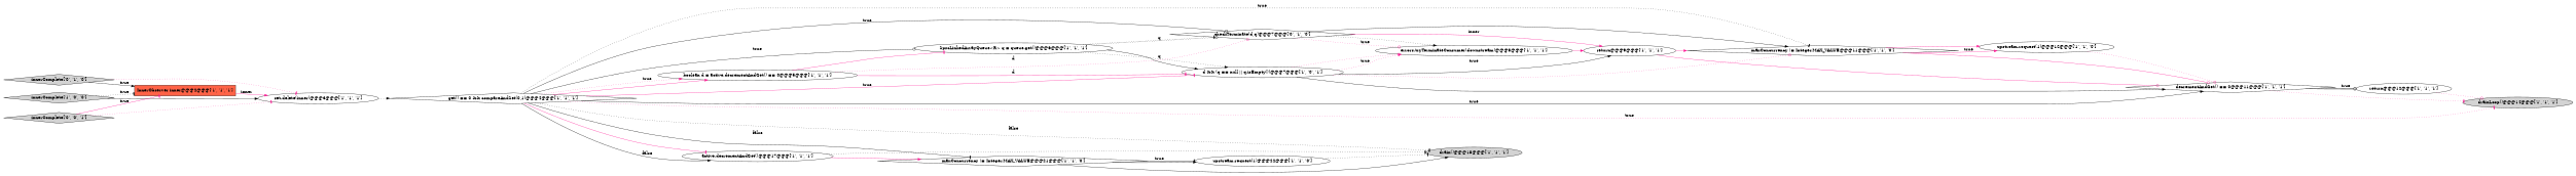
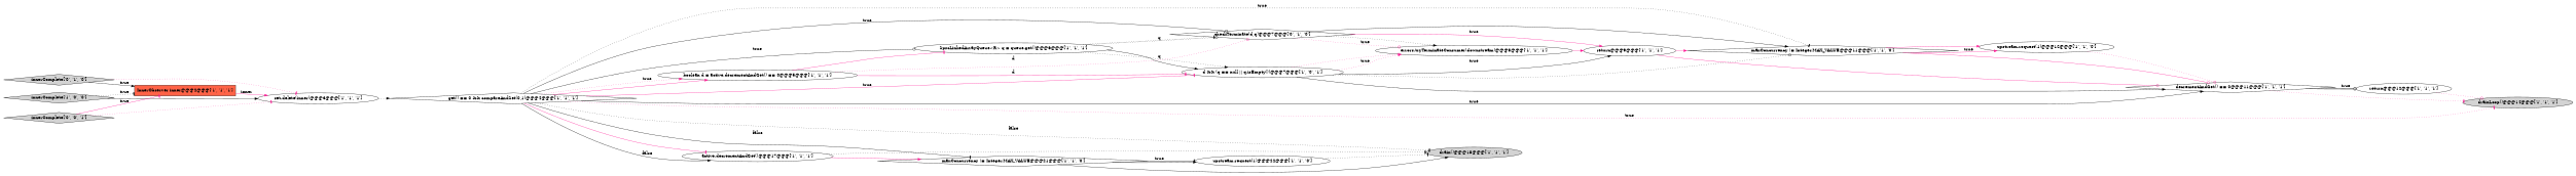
  digraph {
    rankdir=LR
    node [fillcolor=white shape=ellipse style=filled]
    edge [arrowhead=normal color=black style=solid]
    n1 [label="return@@@12@@@['1', '1', '1']"]
    n2 [fillcolor=lightgray label="drainLoop()@@@14@@@['1', '1', '1']"]
    n3 [fillcolor=lightgray label="innerComplete['0', '1', '0']" shape=diamond]
    n4 [label="set.delete(inner)@@@3@@@['1', '1', '1']"]
    n5 [fillcolor=tomato label="InnerObserver inner@@@2@@@['1', '1', '1']" shape=box]
    n6 [label="get() == 0 && compareAndSet(0,1)@@@4@@@['1', '1', '1']" shape=diamond]
    n7 [label="decrementAndGet() == 0@@@11@@@['1', '1', '1']" shape=diamond]
    n8 [label="maxConcurrency != Integer.MAX_VALUE@@@11@@@['1', '1', '0']" shape=diamond]
    n9 [label="upstream.request(1)@@@12@@@['1', '1', '0']"]
    n10 [fillcolor=lightgray label="drain()@@@18@@@['1', '1', '1']"]
    n11 [label="checkTerminate(d,q)@@@7@@@['0', '1', '0']" shape=diamond]
    n12 [label="errors.tryTerminateConsumer(downstream)@@@8@@@['1', '1', '1']"]
    n13 [label="return@@@9@@@['1', '1', '1']"]
    n14 [label="active.decrementAndGet()@@@17@@@['1', '1', '1']"]
    n15 [label="maxConcurrency != Integer.MAX_VALUE@@@21@@@['1', '1', '0']" shape=diamond]
    n16 [label="upstream.request(1)@@@22@@@['1', '1', '0']"]
    n17 [label="boolean d = active.decrementAndGet() == 0@@@5@@@['1', '1', '1']"]
    n18 [label="d && (q == null || q.isEmpty())@@@7@@@['1', '0', '1']"]
    n19 [label="SpscLinkedArrayQueue<R> q = queue.get()@@@6@@@['1', '1', '1']"]
    n20 [fillcolor=lightgray label="innerComplete['1', '0', '0']" shape=diamond]
    n21 [fillcolor=lightgray label="innerComplete['0', '0', '1']" shape=diamond]
    n1 -> n2 [arrowhead=odot color=deeppink style=dotted]
    n3 -> n4 [arrowhead=tee color=deeppink style=dotted]
    n3 -> n5 [label=true]
    n4 -> n6 [style=dotted]
    n5 -> n4 [color=deeppink label=inner]
    n6 -> n2 [arrowhead=tee color=deeppink label=true style=dotted]
    n6 -> n7 [label=true]
    n6 -> n8 [arrowhead=tee label=true style=dotted]
    n6 -> n10 [arrowhead=tee label=false style=dotted]
    n6 -> n11 [arrowhead=odot label=true]
    n6 -> n14 [label=false]
    n6 -> n14 [arrowhead=tee color=deeppink]
    n6 -> n15 [arrowhead=tee label=false]
    n6 -> n17 [color=deeppink label=true style=dotted]
    n6 -> n17 [color=deeppink]
    n6 -> n18 [arrowhead=tee color=deeppink label=true]
    n6 -> n19 [arrowhead=odot label=true]
    n7 -> n1 [arrowhead=odot]
    n7 -> n1 [arrowhead=odot label=true]
    n7 -> n2 [arrowhead=tee color=deeppink style=dotted]
    n8 -> n7 [arrowhead=odot color=deeppink]
    n8 -> n9 [color=deeppink]
    n8 -> n9 [color=deeppink label=true]
    n9 -> n7 [arrowhead=odot color=deeppink style=dotted]
    n11 -> n8
    n11 -> n12 [style=dotted]
    n11 -> n12 [arrowhead=odot color=deeppink label=true style=dotted]
-   n11 -> n13 [color=deeppink label=inner]
+   n11 -> n13 [color=deeppink label=true]
    n12 -> n13 [color=deeppink]
    n13 -> n7 [arrowhead=odot color=deeppink]
    n13 -> n8 [color=deeppink]
    n14 -> n10 [arrowhead=tee style=dotted]
    n14 -> n15 [color=deeppink]
    n15 -> n10
    n15 -> n16
    n15 -> n16 [arrowhead=tee label=true]
    n16 -> n10 [arrowhead=tee style=dotted]
    n17 -> n11 [arrowhead=odot color=deeppink label=d style=dotted]
    n17 -> n18 [arrowhead=tee color=deeppink label=d]
    n17 -> n19 [arrowhead=tee color=deeppink]
    n18 -> n7
-   n18 -> n8 [arrowhead=odot color=deeppink style=dotted]
+   n18 -> n8 [arrowhead=odot style=dotted]
    n18 -> n12 [arrowhead=odot color=deeppink style=dotted]
    n18 -> n12 [color=deeppink label=true style=dotted]
    n18 -> n13 [label=true]
    n19 -> n11 [arrowhead=tee label=q style=dotted]
    n19 -> n11 [arrowhead=odot style=dotted]
    n19 -> n18 [label=q style=dotted]
    n19 -> n18
    n20 -> n4
    n20 -> n5 [arrowhead=tee label=true style=dotted]
    n21 -> n4 [arrowhead=tee color=deeppink style=dotted]
    n21 -> n5 [arrowhead=tee color=deeppink label=true]
  }
